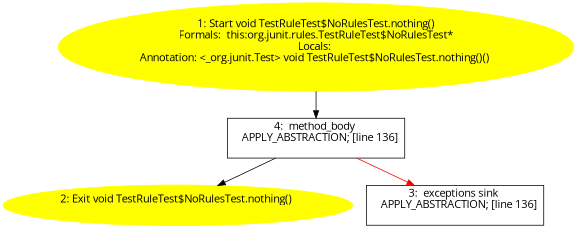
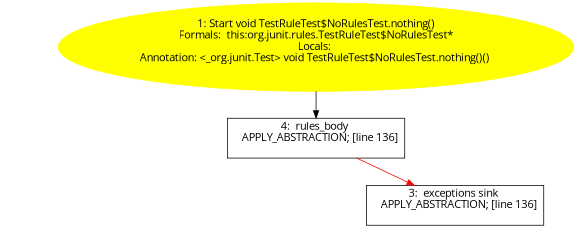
  digraph {
    fontname="Open Sans"
    node [fontname="Open Sans"]
    edge [fontname="Open Sans"]
    n1 [color=yellow label="1: Start void TestRuleTest$NoRulesTest.nothing()\nFormals:  this:org.junit.rules.TestRuleTest$NoRulesTest*\nLocals: \nAnnotation: <_org.junit.Test> void TestRuleTest$NoRulesTest.nothing()() \n  " style=filled]
-   n2 [label="4:  method_body \n   APPLY_ABSTRACTION; [line 136]\n " shape=box]
-   n3 [color=yellow label="2: Exit void TestRuleTest$NoRulesTest.nothing() \n  " style=filled]
+   n2 [label="4:  rules_body \n   APPLY_ABSTRACTION; [line 136]\n " shape=box]
    n4 [label="3:  exceptions sink \n   APPLY_ABSTRACTION; [line 136]\n " shape=box]
    n1 -> n2
-   n2 -> n3
    n2 -> n4 [color=red]
  }
